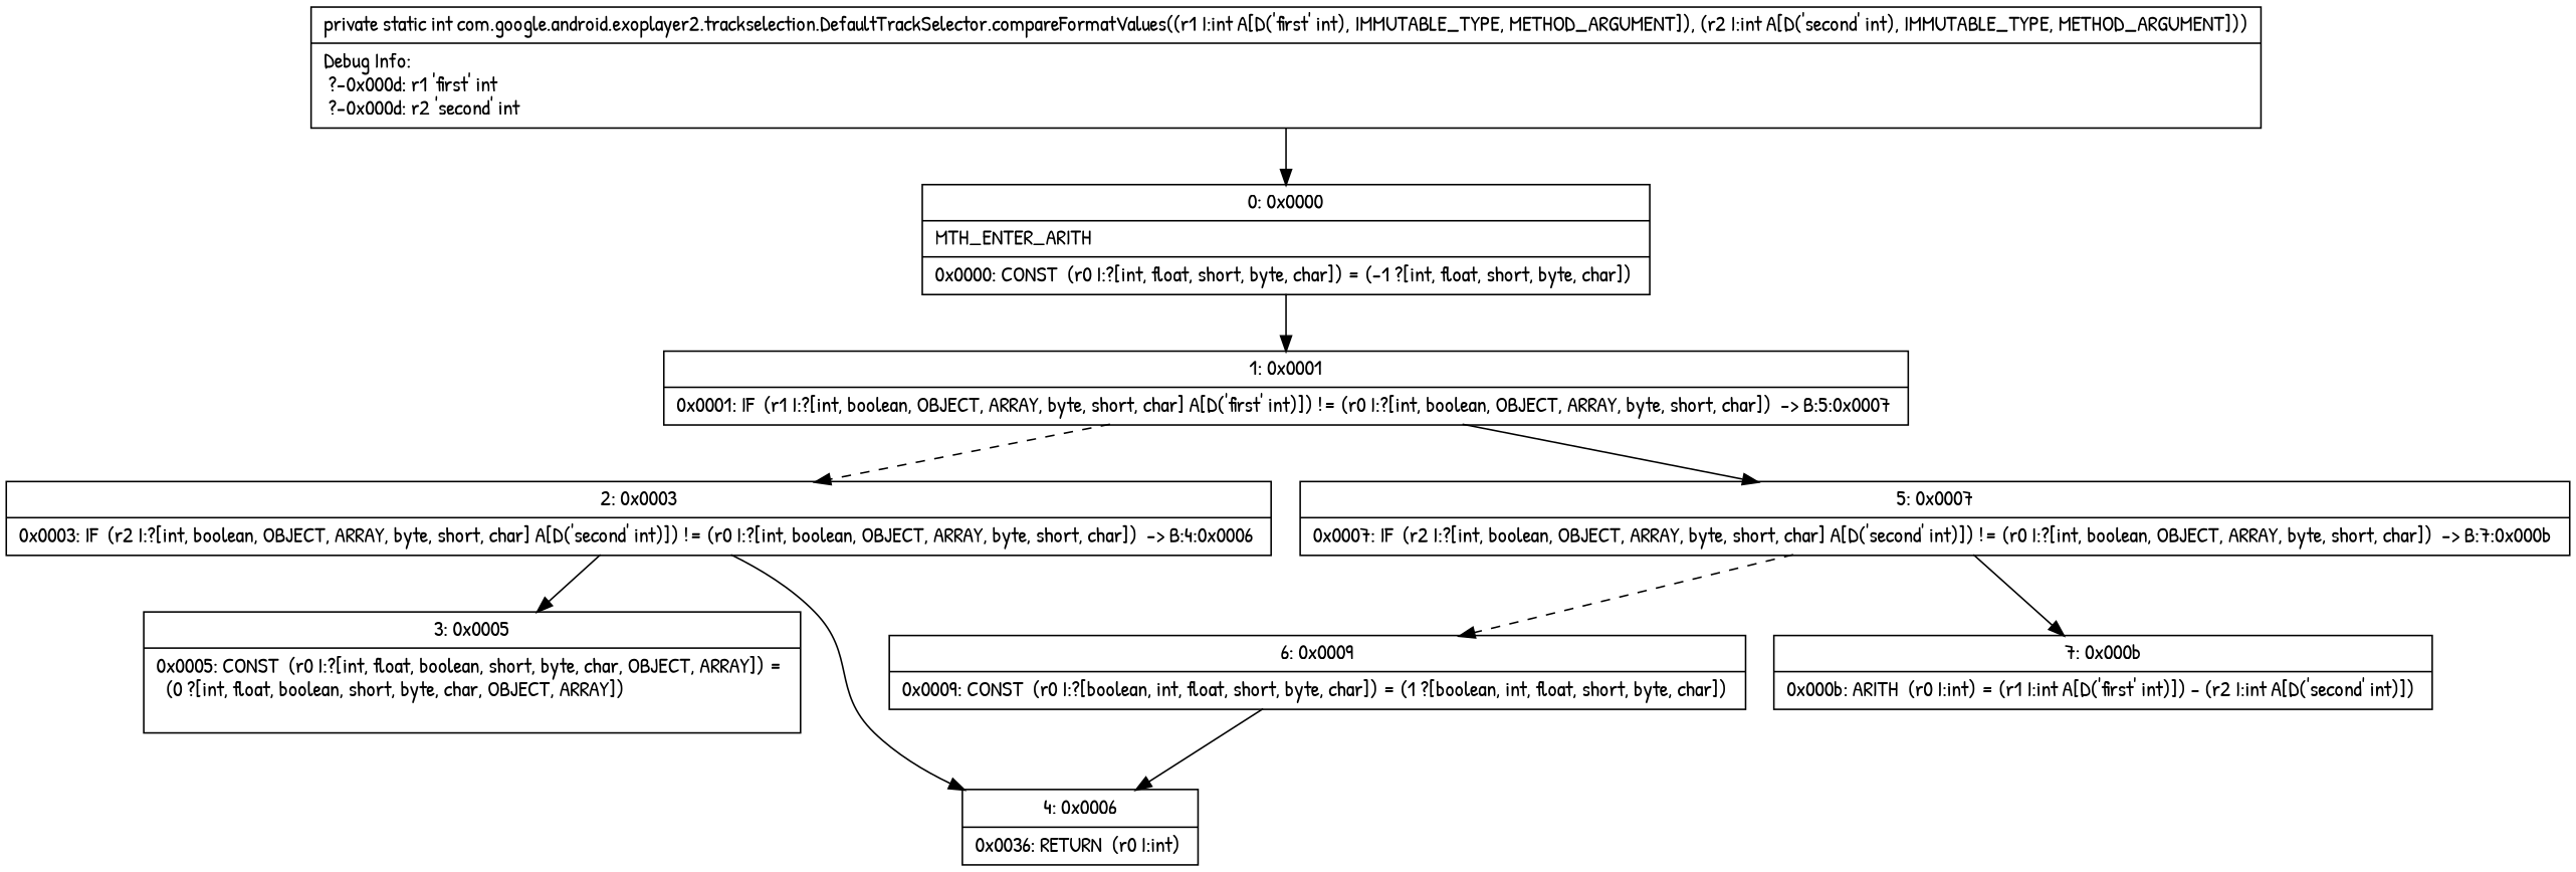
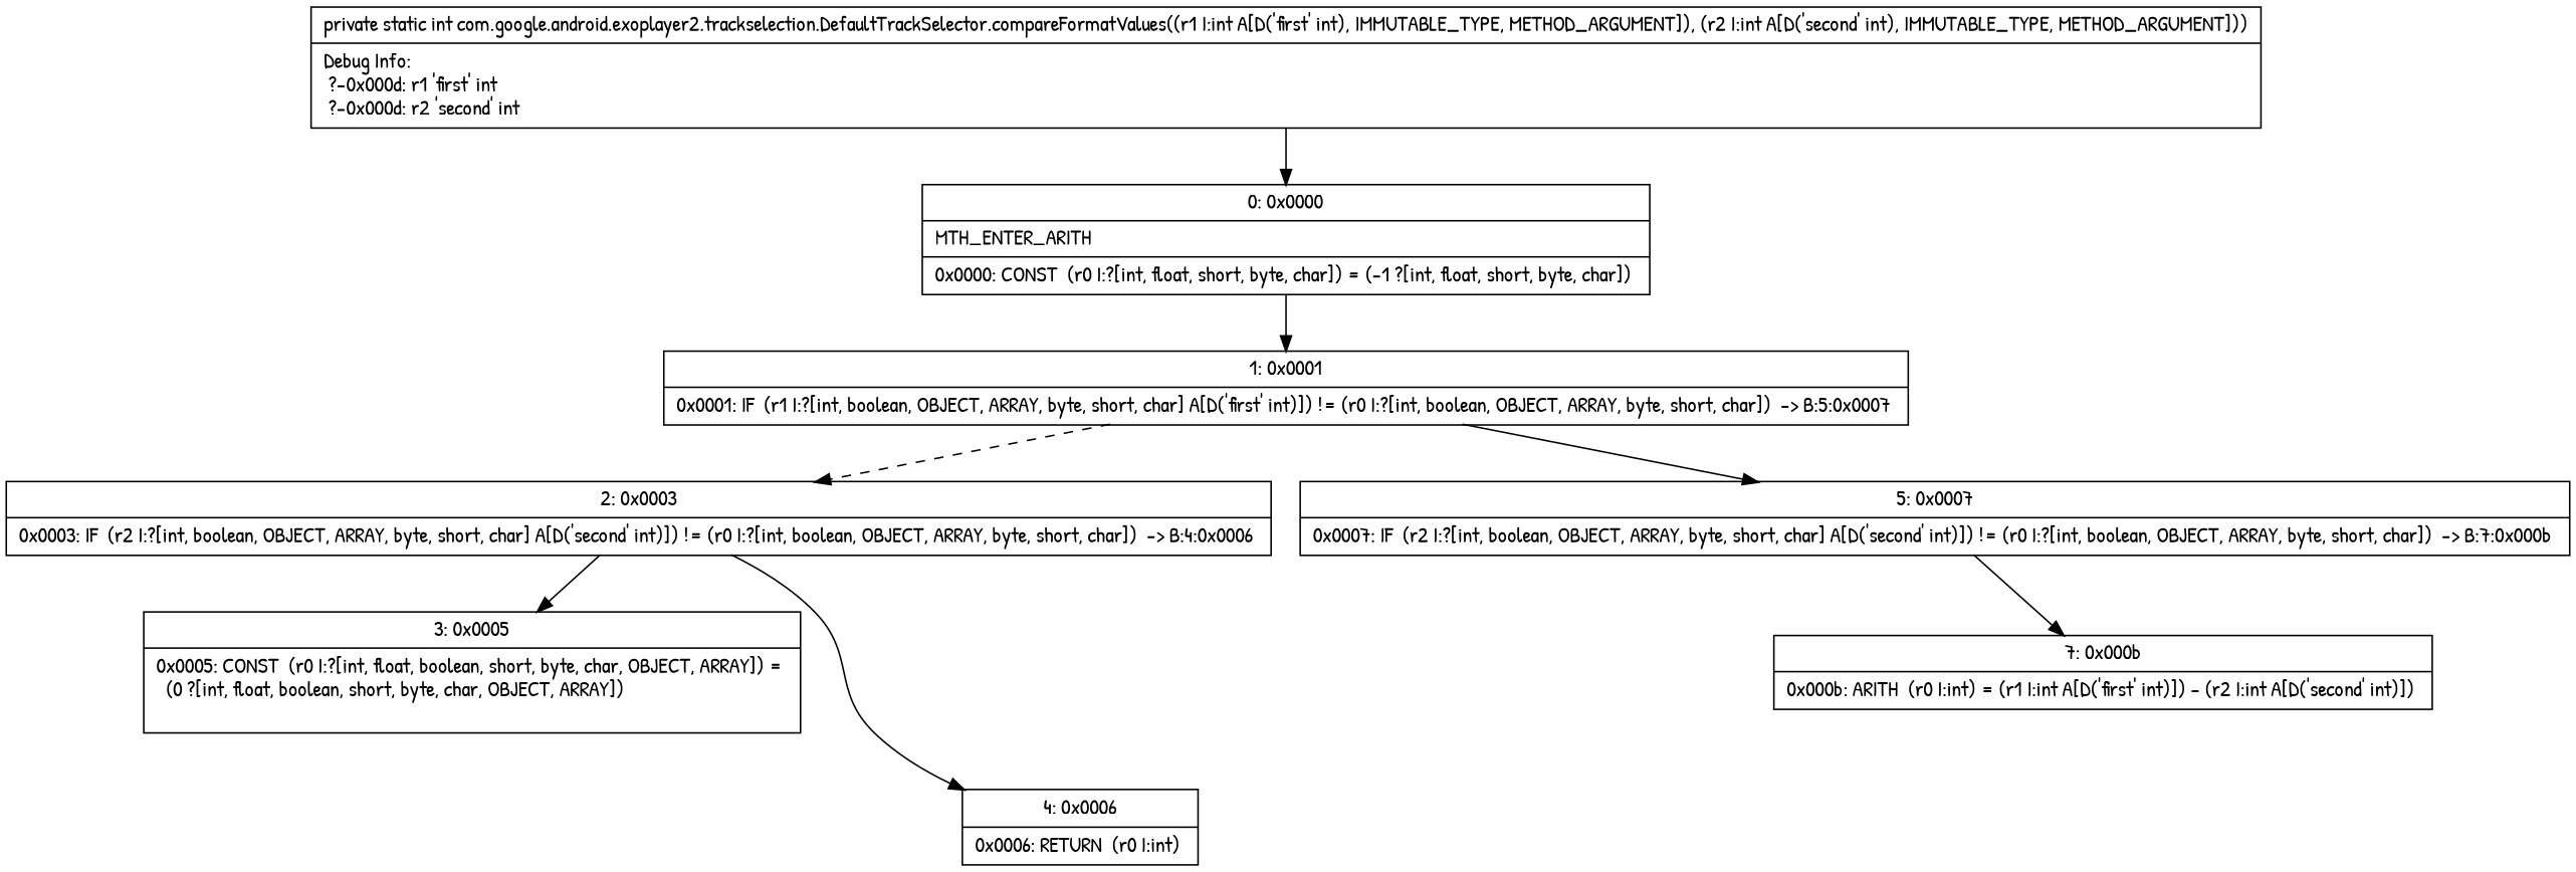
  digraph {
    fontname="Patrick Hand"
    node [fontname="Patrick Hand" shape=record]
    edge [fontname="Patrick Hand"]
    n1 [label="{0\:\ 0x0000|MTH_ENTER_ARITH\l|0x0000: CONST  (r0 I:?[int, float, short, byte, char]) = (\-1 ?[int, float, short, byte, char]) \l}"]
    n2 [label="{1\:\ 0x0001|0x0001: IF  (r1 I:?[int, boolean, OBJECT, ARRAY, byte, short, char] A[D('first' int)]) != (r0 I:?[int, boolean, OBJECT, ARRAY, byte, short, char])  \-\> B:5:0x0007 \l}"]
    n3 [label="{2\:\ 0x0003|0x0003: IF  (r2 I:?[int, boolean, OBJECT, ARRAY, byte, short, char] A[D('second' int)]) != (r0 I:?[int, boolean, OBJECT, ARRAY, byte, short, char])  \-\> B:4:0x0006 \l}"]
    n4 [label="{5\:\ 0x0007|0x0007: IF  (r2 I:?[int, boolean, OBJECT, ARRAY, byte, short, char] A[D('second' int)]) != (r0 I:?[int, boolean, OBJECT, ARRAY, byte, short, char])  \-\> B:7:0x000b \l}"]
    n5 [label="{3\:\ 0x0005|0x0005: CONST  (r0 I:?[int, float, boolean, short, byte, char, OBJECT, ARRAY]) = \l  (0 ?[int, float, boolean, short, byte, char, OBJECT, ARRAY])\l \l}"]
-   n6 [label="{4\:\ 0x0006|0x0036: RETURN  (r0 I:int) \l}"]
-   n7 [label="{6\:\ 0x0009|0x0009: CONST  (r0 I:?[boolean, int, float, short, byte, char]) = (1 ?[boolean, int, float, short, byte, char]) \l}"]
+   n6 [label="{4\:\ 0x0006|0x0006: RETURN  (r0 I:int) \l}"]
    n8 [label="{7\:\ 0x000b|0x000b: ARITH  (r0 I:int) = (r1 I:int A[D('first' int)]) \- (r2 I:int A[D('second' int)]) \l}"]
    n9 [label="{private static int com.google.android.exoplayer2.trackselection.DefaultTrackSelector.compareFormatValues((r1 I:int A[D('first' int), IMMUTABLE_TYPE, METHOD_ARGUMENT]), (r2 I:int A[D('second' int), IMMUTABLE_TYPE, METHOD_ARGUMENT]))  | Debug Info:\l  ?\-0x000d: r1 'first' int\l  ?\-0x000d: r2 'second' int\l}"]
    n1 -> n2
    n2 -> n3 [style=dashed]
    n2 -> n4
    n3 -> n5 [style=solid]
    n3 -> n6
-   n4 -> n7 [style=dashed]
    n4 -> n8
-   n7 -> n6
    n9 -> n1
  }
